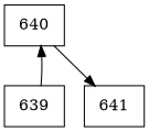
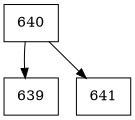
  digraph {
    node [shape=record]
    n1 [label="{640}"]
    n2 [label="{639}"]
    n3 [label="{641}"]
-   n2 -> n1
+   n1 -> n2
    n1 -> n3
  }
